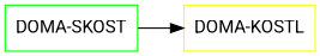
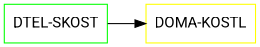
  digraph {
    rankdir=LR
    fontname=Roboto
    node [shape=box fontname=Roboto]
-   "DTEL-SKOST" [color=green label="DOMA-SKOST"]
+   "DTEL-SKOST" [color=green]
    "DOMA-KOSTL" [color=yellow]
    "DTEL-SKOST" -> "DOMA-KOSTL" [fontname=Roboto]
  }
